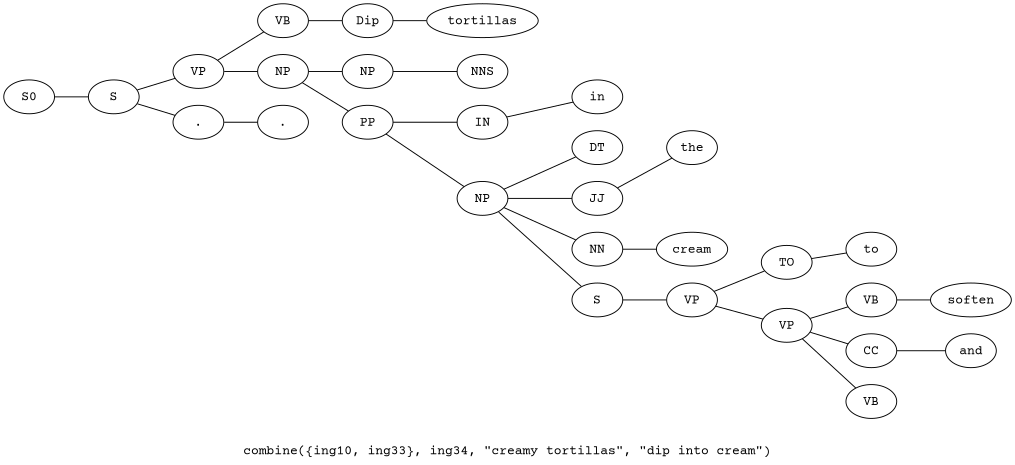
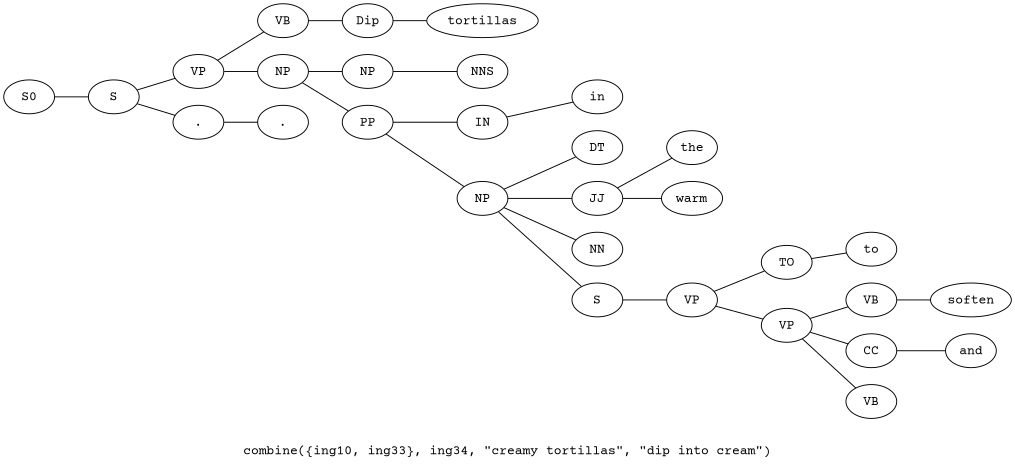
  graph {
    fontname="Courier Prime"
    label="combine({ing10, ing33}, ing34, \"creamy tortillas\", \"dip into cream\")"
    rankdir=LR
    node [fontname="Courier Prime"]
    edge [fontname="Courier Prime"]
    n1 [label=S0]
    n2 [label=S]
    n3 [label=VP]
    n4 [label="."]
    n5 [label=VB]
    n6 [label=NP]
    n7 [label="."]
    n8 [label=Dip]
    n9 [label=NP]
    n10 [label=PP]
    n11 [label=tortillas]
    n12 [label=NNS]
    n13 [label=IN]
    n14 [label=NP]
    n15 [label=in]
    n16 [label=DT]
    n17 [label=JJ]
    n18 [label=NN]
    n19 [label=S]
    n20 [label=the]
-   n22 [label=cream]
+   n21 [label=warm]
    n23 [label=VP]
    n24 [label=TO]
    n25 [label=VP]
    n26 [label=to]
    n27 [label=VB]
    n28 [label=CC]
    n29 [label=VB]
    n30 [label=soften]
    n31 [label=and]
    n1 -- n2
    n2 -- n3
    n2 -- n4
    n3 -- n5
    n3 -- n6
    n4 -- n7
    n5 -- n8
    n6 -- n9
    n6 -- n10
    n8 -- n11
    n9 -- n12
    n10 -- n13
    n10 -- n14
    n13 -- n15
    n14 -- n16
    n14 -- n17
    n14 -- n18
    n14 -- n19
    n17 -- n20
-   n18 -- n22
+   n17 -- n21
    n19 -- n23
    n23 -- n24
    n23 -- n25
    n24 -- n26
    n25 -- n27
    n25 -- n28
    n25 -- n29
    n27 -- n30
    n28 -- n31
  }
